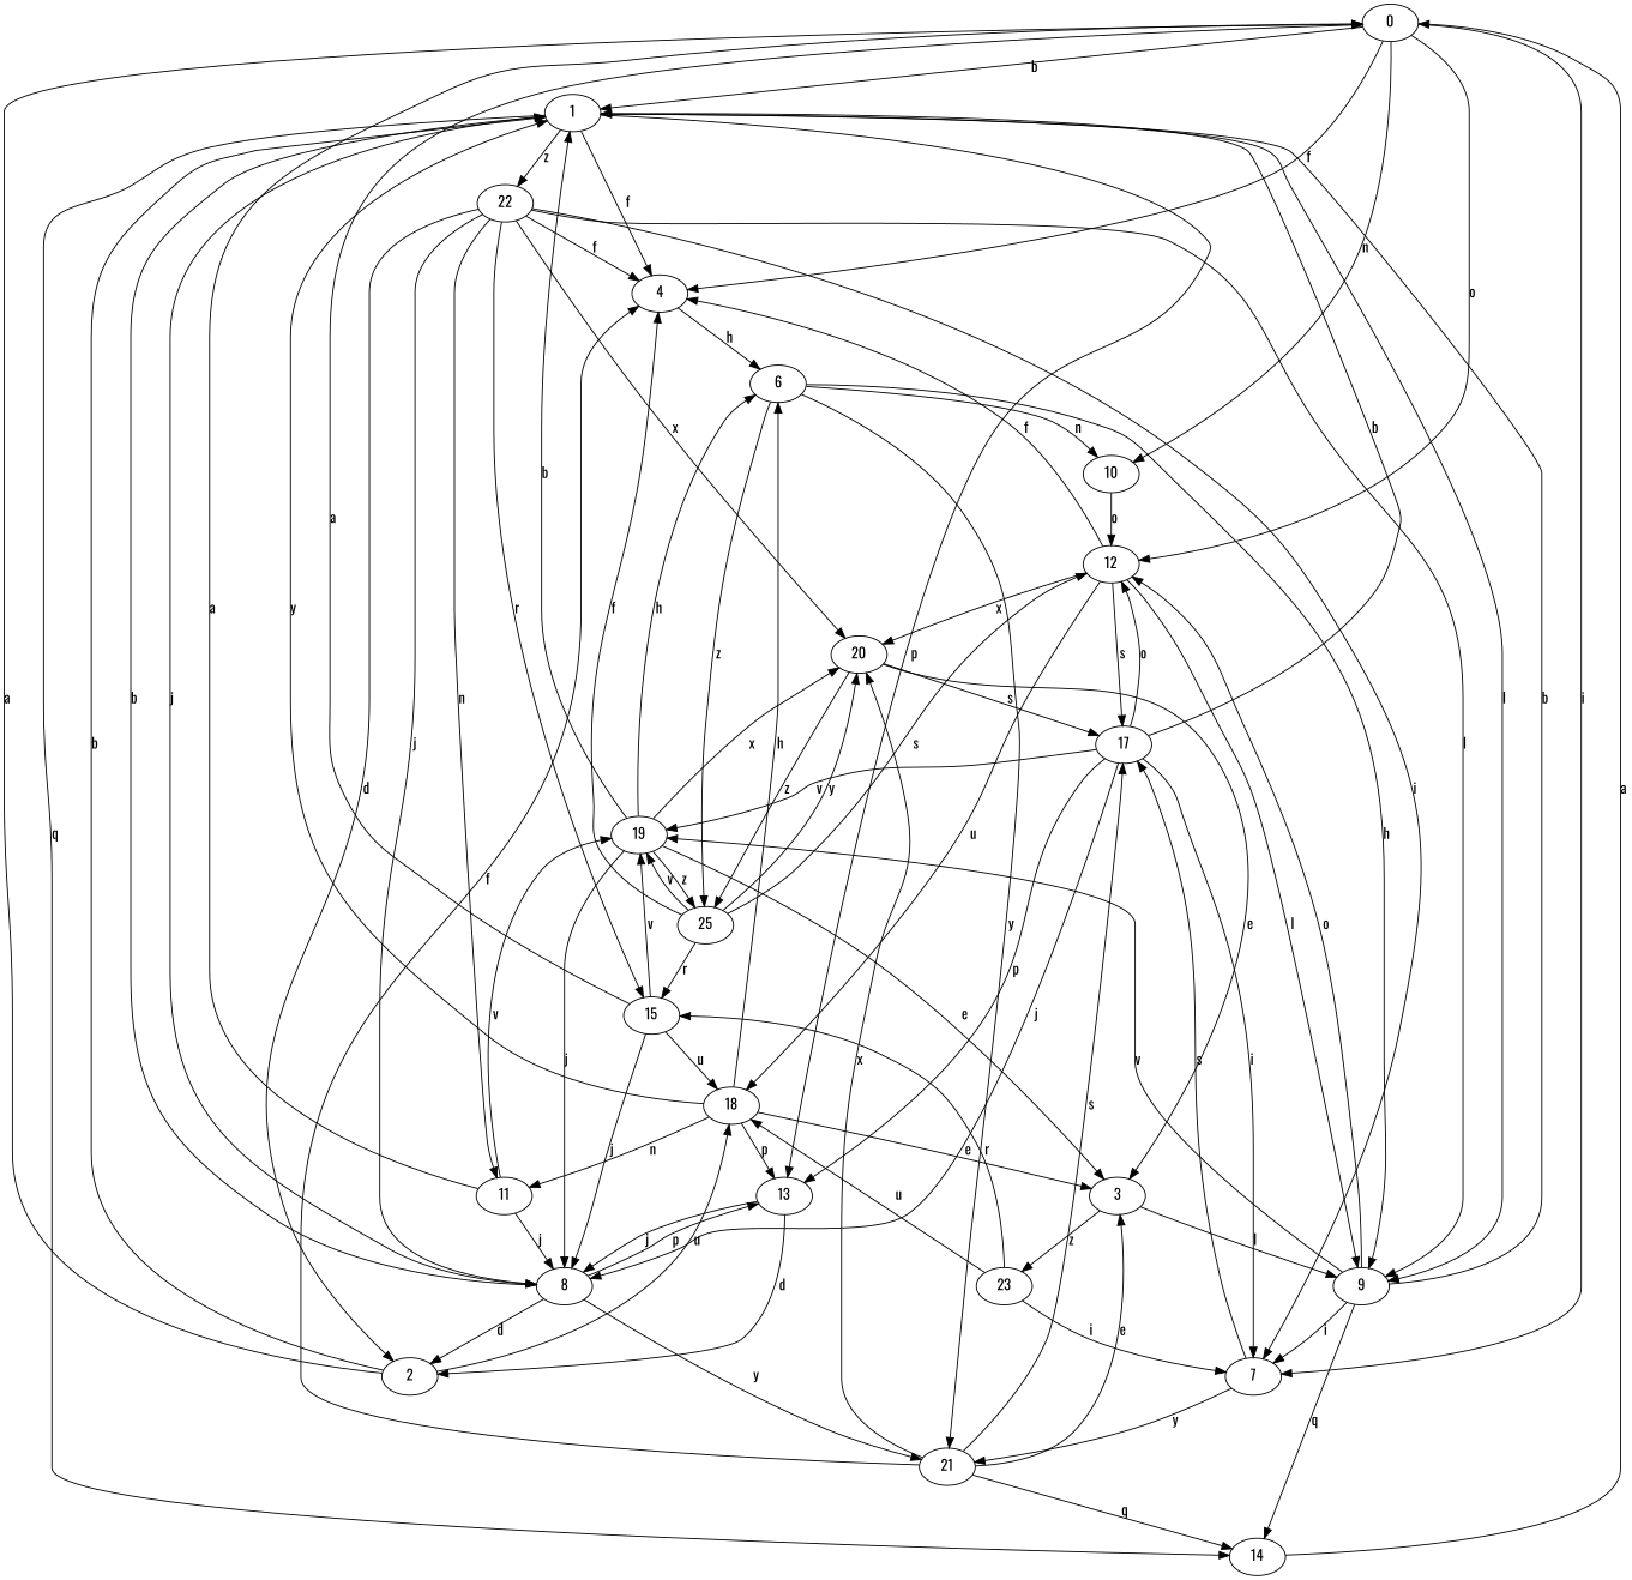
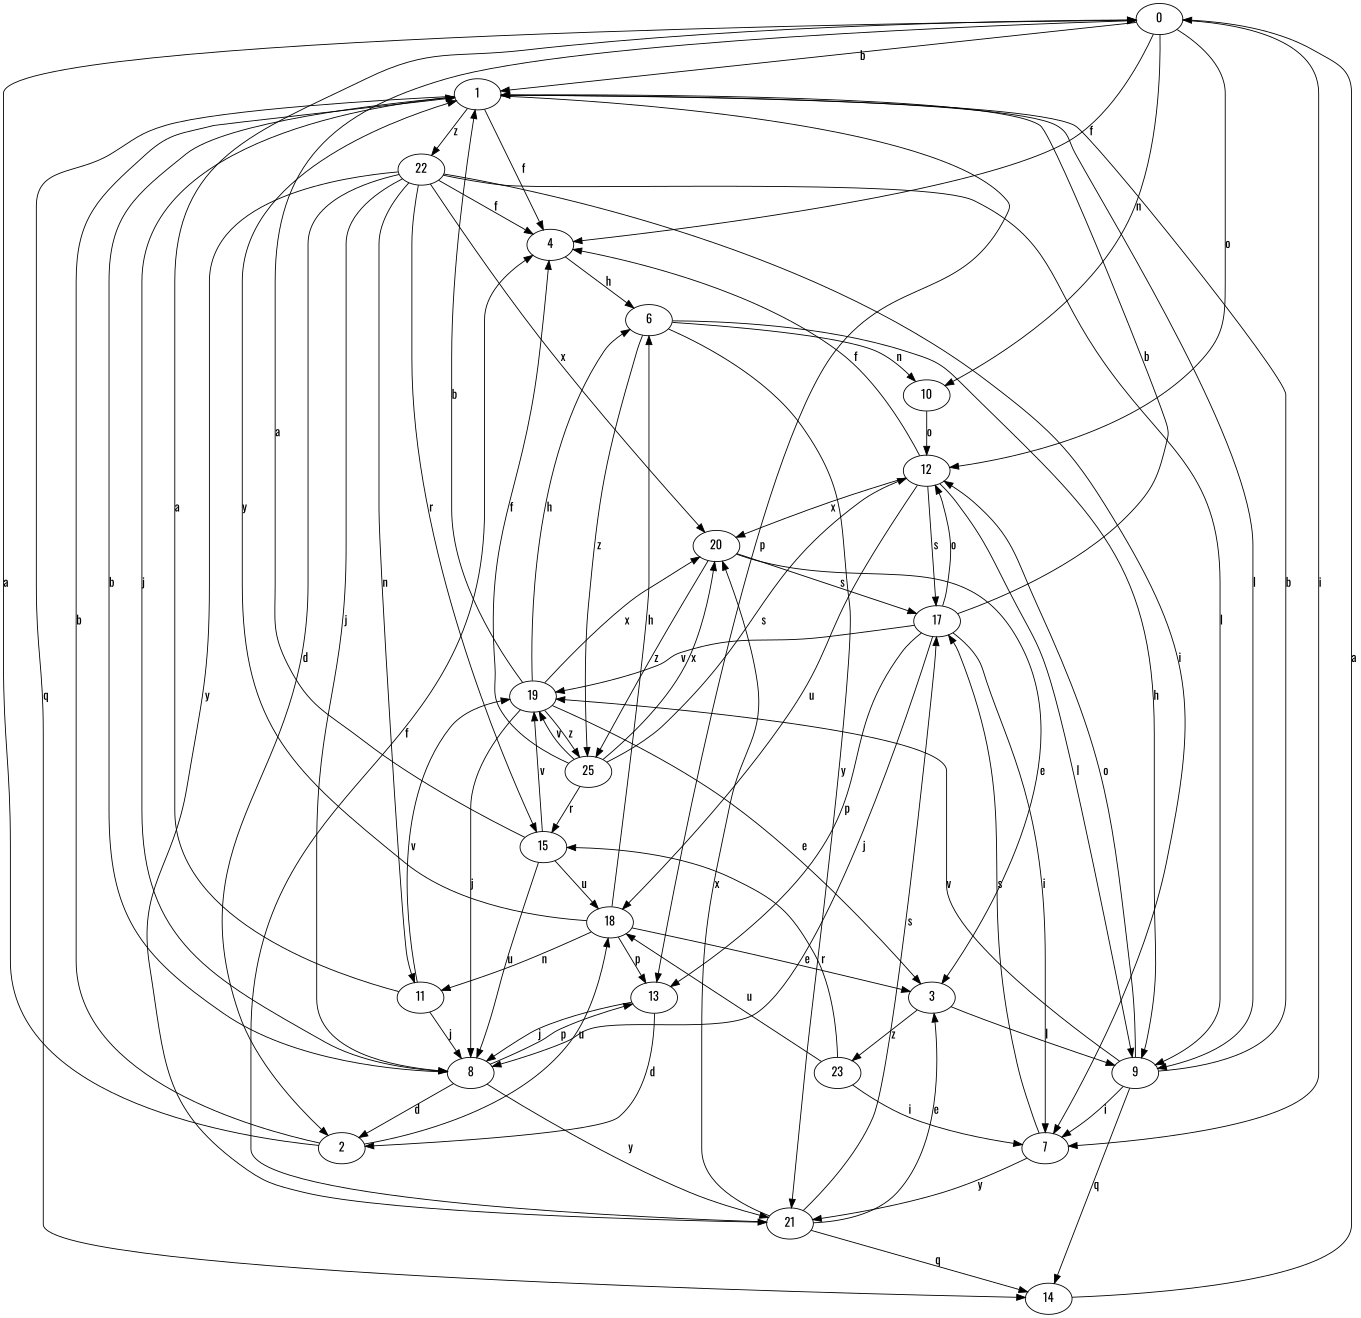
  strict digraph {
    fontname=Oswald
    node [fontname=Oswald]
    edge [fontname=Oswald]
    0
    1
    4
    7
    10
    12
    8
    9
    13
    14
    22
    6
    17
    21
    18
    20
    2
    19
    11
    15
    3
    23
    25
    0 -> 1 [label=b]
    0 -> 4 [label=f]
    0 -> 7 [label=i]
    0 -> 10 [label=n]
    0 -> 12 [label=o]
    1 -> 4 [label=f]
    1 -> 8 [label=j]
    1 -> 9 [label=l]
    1 -> 13 [label=p]
    1 -> 14 [label=q]
    1 -> 22 [label=z]
    4 -> 6 [label=h]
    7 -> 17 [label=s]
    7 -> 21 [label=y]
    10 -> 12 [label=o]
    12 -> 4 [label=f]
    12 -> 9 [label=l]
    12 -> 17 [label=s]
    12 -> 18 [label=u]
    12 -> 20 [label=x]
    8 -> 1 [label=b]
    8 -> 13 [label=p]
    8 -> 21 [label=y]
    8 -> 2 [label=d]
    9 -> 1 [label=b]
    9 -> 7 [label=i]
    9 -> 12 [label=o]
    9 -> 14 [label=q]
    9 -> 19 [label=v]
    13 -> 8 [label=j]
    13 -> 2 [label=d]
    14 -> 0 [label=a]
    22 -> 4 [label=f]
    22 -> 7 [label=i]
    22 -> 8 [label=j]
    22 -> 9 [label=l]
+   22 -> 21 [label=y]
    22 -> 20 [label=x]
    22 -> 2 [label=d]
    22 -> 11 [label=n]
    22 -> 15 [label=r]
    6 -> 10 [label=n]
    6 -> 9 [label=h]
    6 -> 21 [label=y]
    6 -> 25 [label=z]
    17 -> 1 [label=b]
    17 -> 7 [label=i]
    17 -> 12 [label=o]
    17 -> 8 [label=j]
    17 -> 13 [label=p]
    17 -> 19 [label=v]
    21 -> 4 [label=f]
    21 -> 14 [label=q]
    21 -> 17 [label=s]
    21 -> 20 [label=x]
    21 -> 3 [label=e]
    18 -> 1 [label=y]
    18 -> 13 [label=p]
    18 -> 6 [label=h]
    18 -> 11 [label=n]
    18 -> 3 [label=e]
    20 -> 17 [label=s]
    20 -> 3 [label=e]
    20 -> 25 [label=z]
    2 -> 0 [label=a]
    2 -> 1 [label=b]
    2 -> 18 [label=u]
    19 -> 1 [label=b]
    19 -> 8 [label=j]
    19 -> 6 [label=h]
    19 -> 20 [label=x]
    19 -> 3 [label=e]
    19 -> 25 [label=z]
    11 -> 0 [label=a]
    11 -> 8 [label=j]
    11 -> 19 [label=v]
    15 -> 0 [label=a]
-   15 -> 8 [label=j]
+   15 -> 8 [label=u]
    15 -> 18 [label=u]
    15 -> 19 [label=v]
    3 -> 9 [label=l]
    3 -> 23 [label=z]
    23 -> 7 [label=i]
    23 -> 18 [label=u]
    23 -> 15 [label=r]
    25 -> 4 [label=f]
    25 -> 12 [label=s]
-   25 -> 20 [label=y]
+   25 -> 20 [label=x]
    25 -> 19 [label=v]
    25 -> 15 [label=r]
  }
